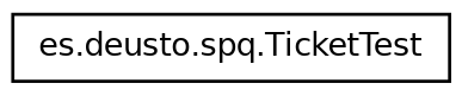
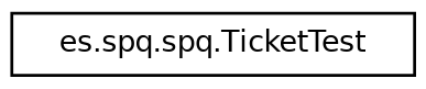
  digraph {
    rankdir=LR
-   n1 [color=black fillcolor=white fontname=Helvetica fontsize=10 height=0.2 label="es.deusto.spq.TicketTest" shape=record style=filled width=0.4]
+   n1 [color=black fillcolor=white fontname=Helvetica fontsize=10 height=0.2 label="es.spq.spq.TicketTest" shape=record style=filled width=0.4]
  }
